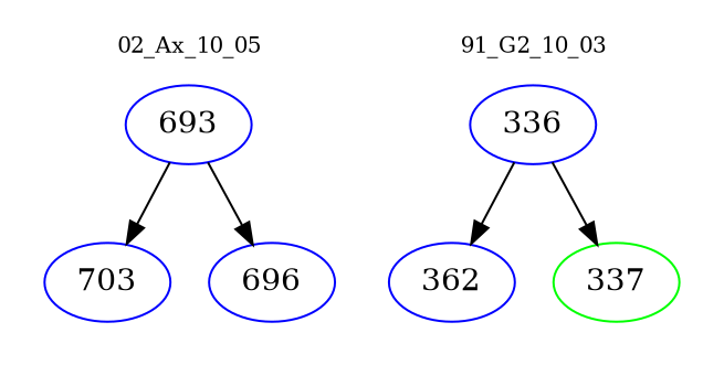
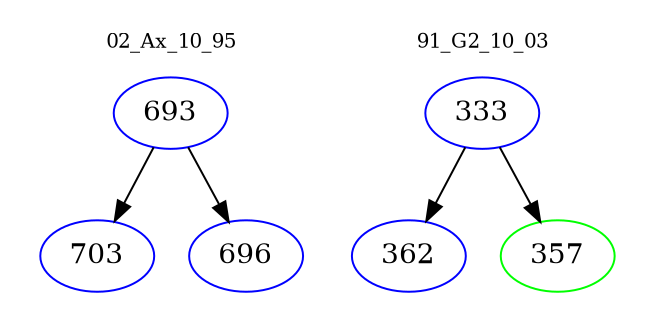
  digraph {
    node [color=blue]
    edge [color=black]
    n1 [label=693]
    n2 [label=703]
    n3 [label=696]
-   n4 [label=336]
+   n4 [label=333]
    n5 [label=362]
-   n6 [color=green label=337]
+   n6 [color=green label=357]
    subgraph cluster_1 {
      color=white
      fontsize=10
-     label="02_Ax_10_05"
+     label="02_Ax_10_95"
      n1
      n2
      n3
    }
    subgraph cluster_2 {
      color=white
      fontsize=10
      label="91_G2_10_03"
      n4
      n5
      n6
    }
    n1 -> n2
    n1 -> n3
    n4 -> n5
    n4 -> n6
  }
